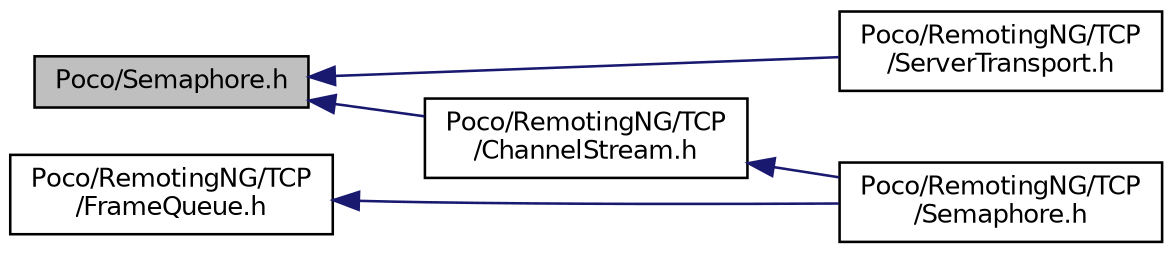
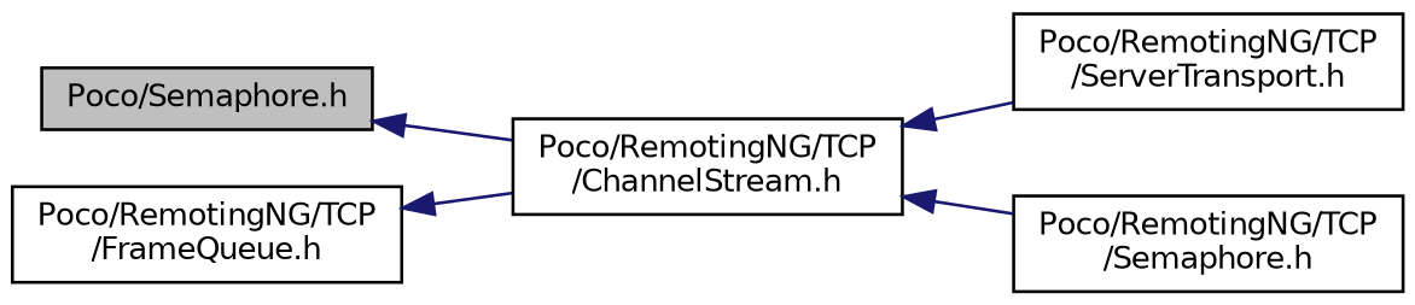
  digraph {
    rankdir=LR
    node [color=black fillcolor=white fontname=Helvetica fontsize=10 shape=record style=filled]
    edge [color=midnightblue dir=back fontname=Helvetica fontsize=10 labelfontname=Helvetica labelfontsize=10 style=solid]
    n1 [fillcolor=grey75 fontcolor=black height=0.2 label="Poco/Semaphore.h" width=0.4]
    n2 [height=0.2 label="Poco/RemotingNG/TCP\l/ChannelStream.h" width=0.4]
    n3 [height=0.2 label="Poco/RemotingNG/TCP\l/FrameQueue.h" width=0.4]
    n4 [height=0.2 label="Poco/RemotingNG/TCP\l/ServerTransport.h" width=0.4]
    n5 [height=0.2 label="Poco/RemotingNG/TCP\l/Semaphore.h" width=0.4]
    n1 -> n2
-   n1 -> n4
+   n2 -> n4
    n2 -> n5
-   n3 -> n5
+   n3 -> n2
  }
